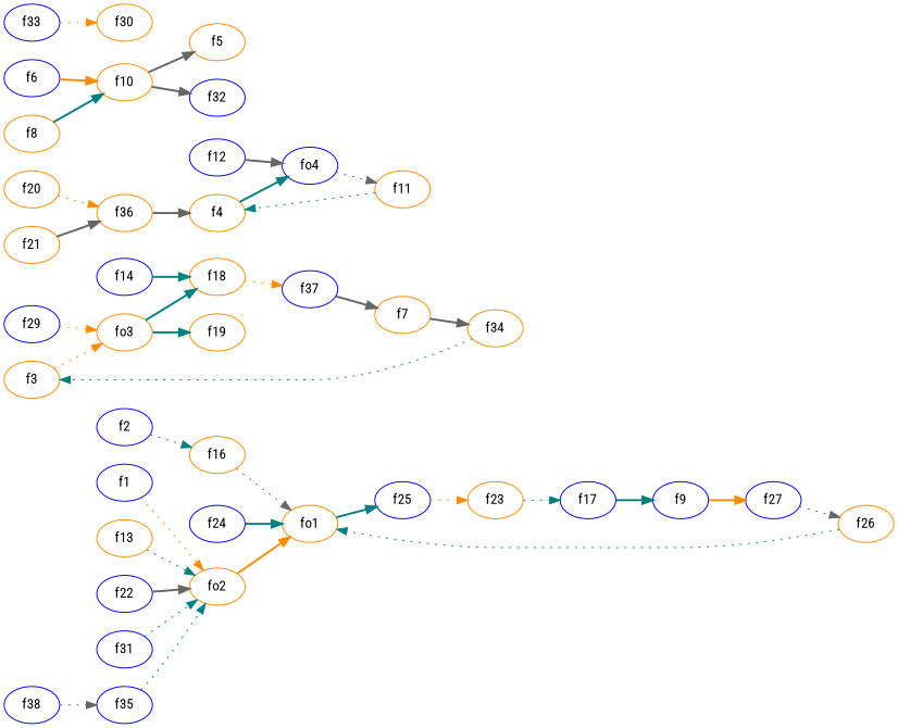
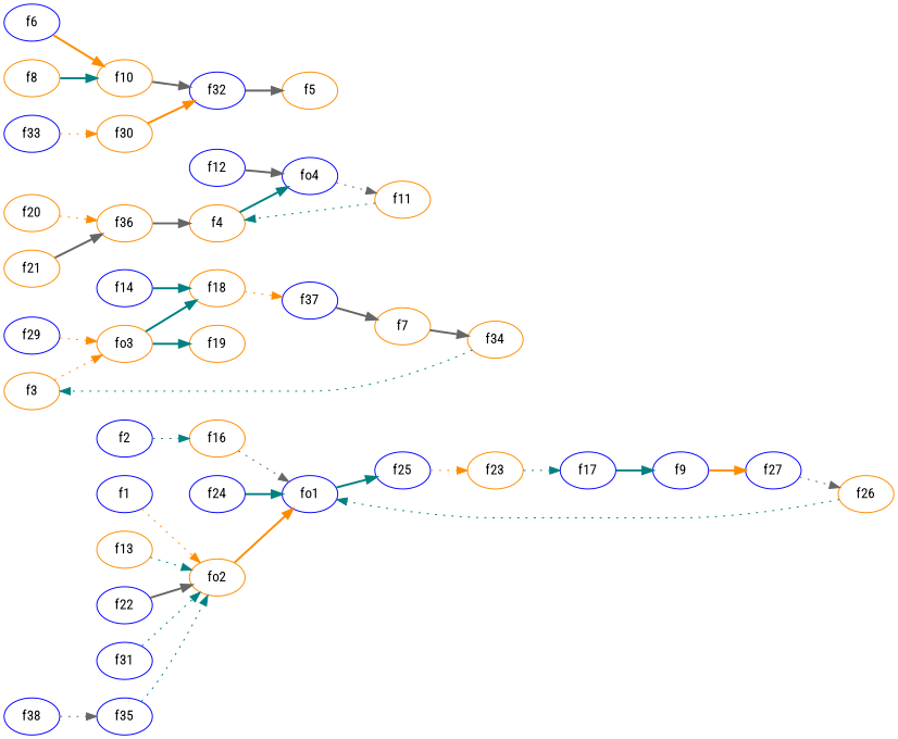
  strict digraph {
    fontname="Roboto Condensed"
    rankdir=LR
    node [color=darkorange fontname="Roboto Condensed"]
    edge [color=teal fontname="Roboto Condensed" style=bold weight=2]
    fo2
    f1 [color=blue]
-   fo1
+   fo1 [color=blue]
    f16
    f2 [color=blue]
    f3
    fo3
    f18
    f19
    f4
    fo4 [color=blue]
    f11
    f5
    f10
    f6 [color=blue]
    f32 [color=blue]
    f7
    f34
    f8
    f9 [color=blue]
    f27 [color=blue]
    f26
    f12 [color=blue]
    f13
    f14 [color=blue]
    f37 [color=blue]
    f25 [color=blue]
    f17 [color=blue]
    f20
    f36
    f21
    f22 [color=blue]
    f23
    f24 [color=blue]
    f29 [color=blue]
    f30
    f31 [color=blue]
    f33 [color=blue]
    f35 [color=blue]
    f38 [color=blue]
    fo2 -> fo1 [color=darkorange]
    f1 -> fo2 [color=darkorange style=dotted]
    fo1 -> f25
    f16 -> fo1 [color=gray40 style=dotted]
    f2 -> f16 [style=dotted]
    f3 -> fo3 [color=darkorange style=dotted]
    fo3 -> f18
    fo3 -> f19
    f18 -> f37 [color=darkorange style=dotted]
    f4 -> fo4
    fo4 -> f11 [color=gray40 style=dotted]
    f11 -> f4 [style=dotted]
-   f10 -> f5 [color=gray40]
+   f32 -> f5 [color=gray40]
    f10 -> f32 [color=gray40]
    f6 -> f10 [color=darkorange]
    f7 -> f34 [color=gray40]
    f34 -> f3 [style=dotted]
    f8 -> f10
    f9 -> f27 [color=darkorange]
    f27 -> f26 [color=gray40 style=dotted]
    f26 -> fo1 [style=dotted]
    f12 -> fo4 [color=gray40]
    f13 -> fo2 [style=dotted]
    f14 -> f18
    f37 -> f7 [color=gray40]
    f25 -> f23 [color=darkorange style=dotted]
    f17 -> f9
    f20 -> f36 [color=darkorange style=dotted]
    f36 -> f4 [color=gray40]
    f21 -> f36 [color=gray40]
    f22 -> fo2 [color=gray40]
    f23 -> f17 [style=dotted]
    f24 -> fo1
    f29 -> fo3 [color=darkorange style=dotted]
+   f30 -> f32 [color=darkorange]
    f31 -> fo2 [style=dotted]
    f33 -> f30 [color=darkorange style=dotted]
    f35 -> fo2 [style=dotted]
    f38 -> f35 [color=gray40 style=dotted]
  }
